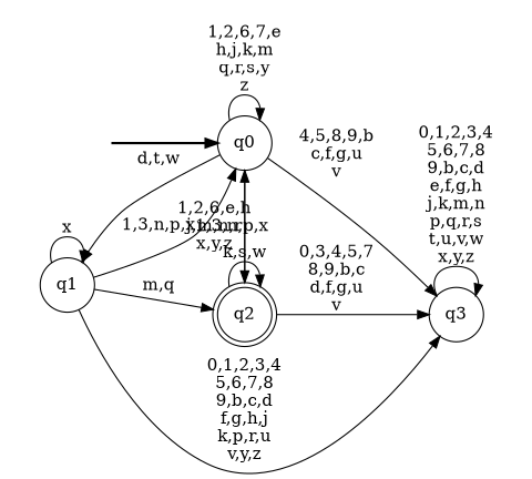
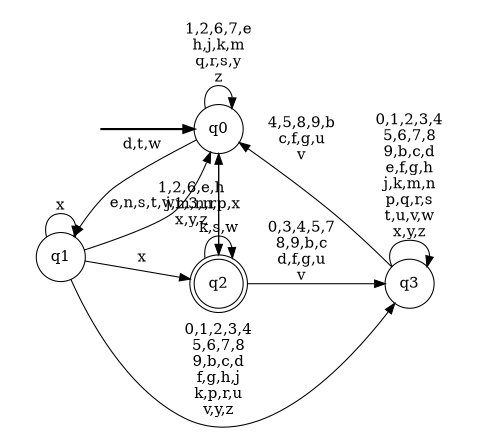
  digraph {
    rankdir=LR
    node [shape=circle style=filled color=black fillcolor=white]
    __start0 [height=0 shape=none style=invis width=0 color="" fillcolor=""]
    n2 [label=q0]
    n3 [label=q1 style="rounded,filled"]
    n4 [label=q2 shape=doublecircle style="rounded,filled"]
    n5 [label=q3]
    subgraph cluster_1 {
      nodesep=0.15
      ranksep=0.15
      style=invis
      __start0
      n2
    }
    __start0 -> n2 [penwidth=2]
    n2 -> n2 [label="1,2,6,7,e\nh,j,k,m\nq,r,s,y\nz"]
    n2 -> n3 [label="d,t,w"]
    n2 -> n4 [label="1,3,n,p,x"]
-   n2 -> n5 [label="4,5,8,9,b\nc,f,g,u\nv"]
-   n3 -> n2 [label="1,3,n,p,x"]
+   n5 -> n2 [label="4,5,8,9,b\nc,f,g,u\nv"]
+   n3 -> n2 [label="e,n,s,t,w"]
    n3 -> n3 [label=x]
-   n3 -> n4 [label="m,q"]
+   n3 -> n4 [label=x]
    n3 -> n5 [label="0,1,2,3,4\n5,6,7,8\n9,b,c,d\nf,g,h,j\nk,p,r,u\nv,y,z"]
    n4 -> n2 [label="1,2,6,e,h\nj,m,n,r\nx,y,z"]
    n4 -> n4 [label="k,s,w"]
    n4 -> n5 [label="0,3,4,5,7\n8,9,b,c\nd,f,g,u\nv"]
    n5 -> n5 [label="0,1,2,3,4\n5,6,7,8\n9,b,c,d\ne,f,g,h\nj,k,m,n\np,q,r,s\nt,u,v,w\nx,y,z"]
  }
